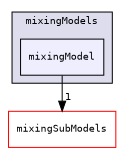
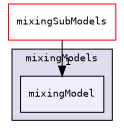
  digraph {
    compound=true
    fontname="DejaVu Sans Mono"
    node [fontname="DejaVu Sans Mono" fontsize=10 shape=box]
    n1 [fillcolor="#eeeeff" label=mixingModel pencolor=black style=filled]
    n2 [color=red label=mixingSubModels]
    subgraph cluster_1 {
      bgcolor="#ddddee"
      fontsize=10
      label=mixingModels
      pencolor=black
      n1
    }
-   n1 -> n2 [headlabel=1 labeldistance=1.5 labelfontname=Helvetica labelfontsize=10 fontname="DejaVu Sans Mono"]
+   n2 -> n1 [headlabel=1 labeldistance=1.5 labelfontname=Helvetica labelfontsize=10 fontname="DejaVu Sans Mono"]
  }
